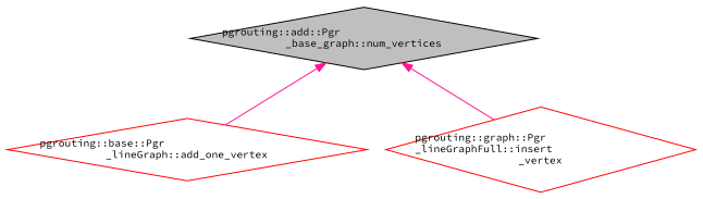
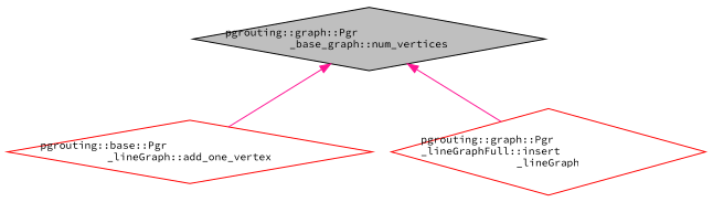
  digraph {
    fontname="Source Code Pro"
    rankdir=TB
    node [color=red fillcolor=white fontname="Source Code Pro" fontsize=10 shape=diamond style=filled]
    edge [color=deeppink dir=back fontname="Source Code Pro" fontsize=10 labelfontname=Helvetica labelfontsize=10 style=solid]
-   n1 [color=black fillcolor=grey75 fontcolor=black height=0.2 label="pgrouting::add::Pgr\l_base_graph::num_vertices" width=0.4]
+   n1 [color=black fillcolor=grey75 fontcolor=black height=0.2 label="pgrouting::graph::Pgr\l_base_graph::num_vertices" width=0.4]
    n2 [height=0.2 label="pgrouting::base::Pgr\l_lineGraph::add_one_vertex" width=0.4]
-   n3 [height=0.2 label="pgrouting::graph::Pgr\l_lineGraphFull::insert\l_vertex" width=0.4]
+   n3 [height=0.2 label="pgrouting::graph::Pgr\l_lineGraphFull::insert\l_lineGraph" width=0.4]
    n1 -> n2
    n1 -> n3
  }
